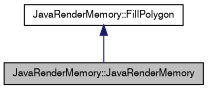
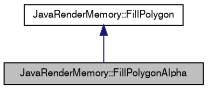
  digraph {
    node [color=black fontname=FreeSans fontsize=10 shape=record]
-   n1 [fillcolor=grey75 fontcolor=black height=0.2 label="JavaRenderMemory::JavaRenderMemory" style=filled width=0.4]
+   n1 [fillcolor=grey75 fontcolor=black height=0.2 label="JavaRenderMemory::FillPolygonAlpha" style=filled width=0.4]
    n2 [height=0.2 label="JavaRenderMemory::FillPolygon" width=0.4]
    n2 -> n1 [color=midnightblue dir=back fontname=FreeSans fontsize=10 labelfontname=FreeSans labelfontsize=10 style=solid]
  }
